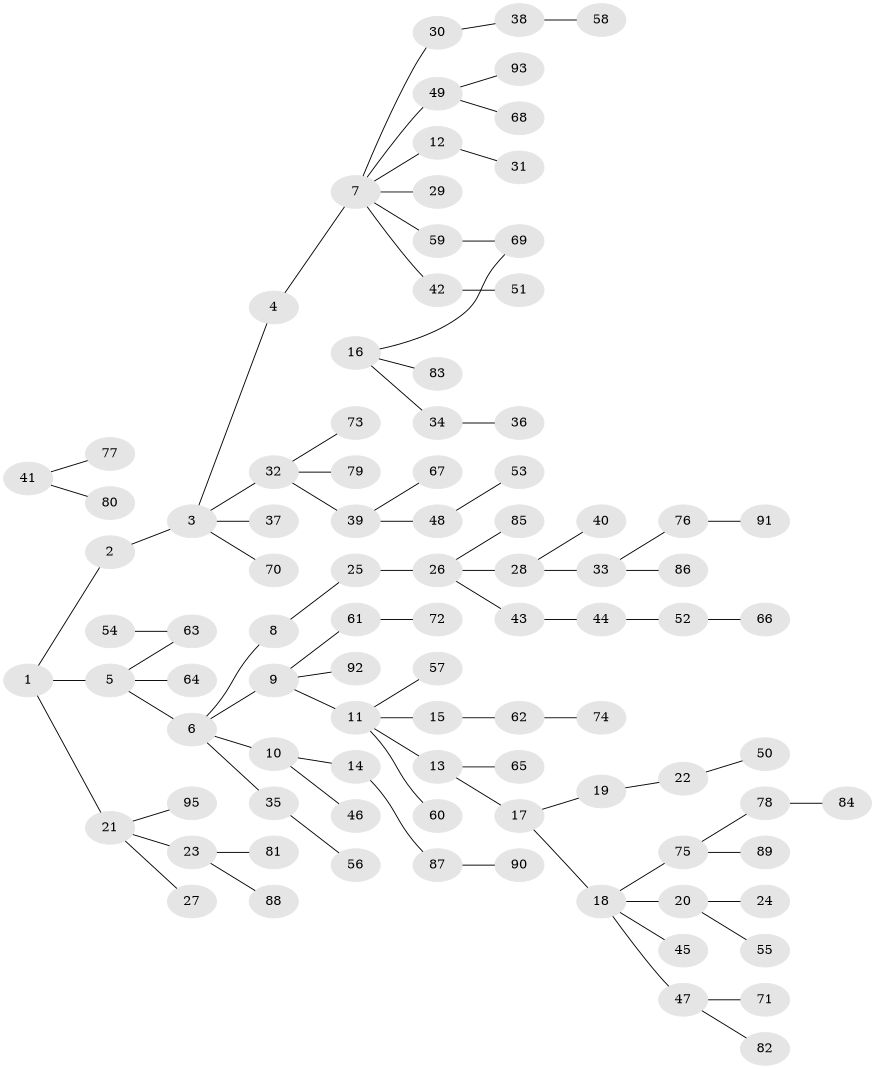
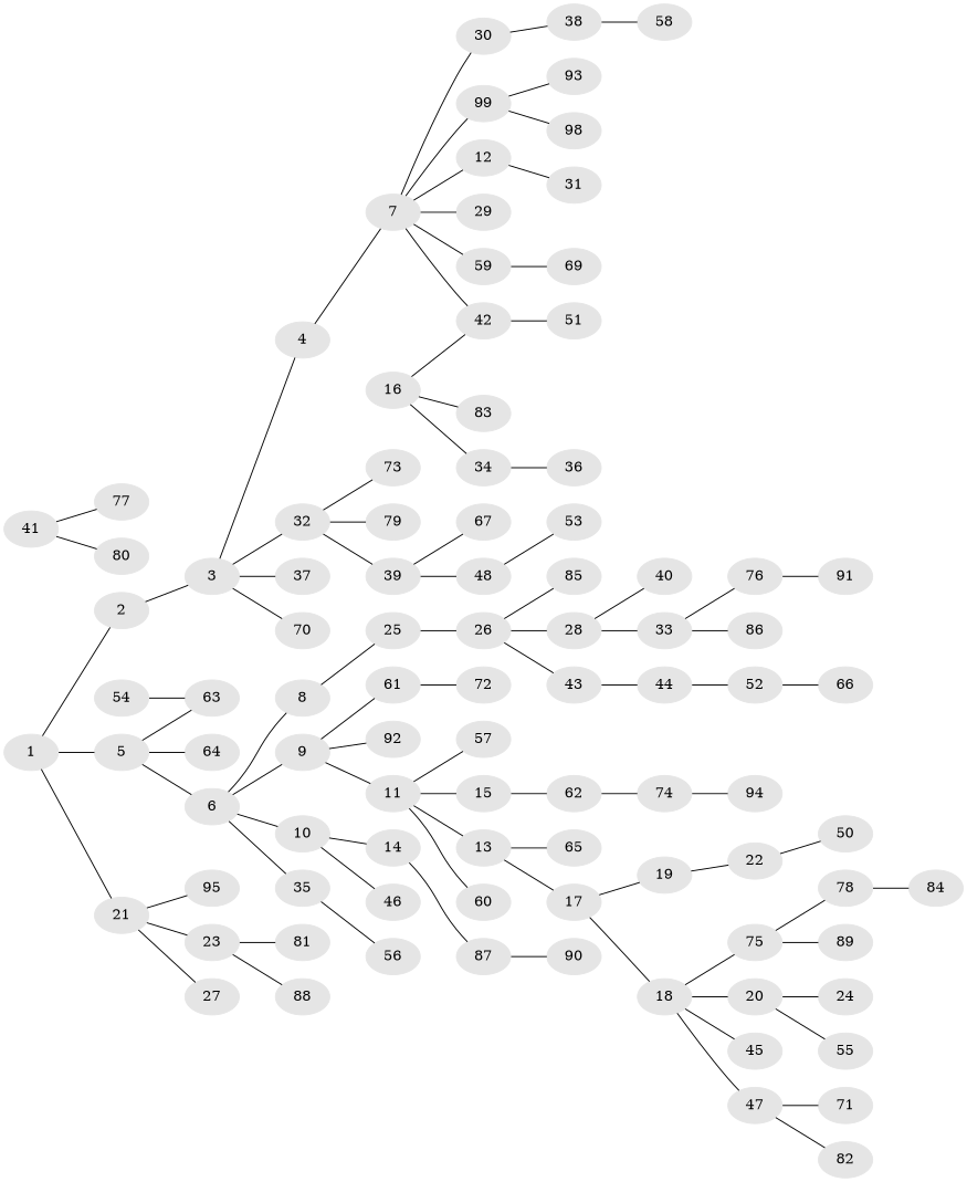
  graph {
    rankdir=LR
    node [color=gray90 style=filled]
    1
    2
    5
    21
    3
    6
    64
    63
    23
    27
    95
    4
    32
    37
    70
    7
    39
    73
    79
    12
    29
    30
-   49
+   49 [label=99]
    59
    42
    41
    77
    80
    8
    9
    10
    35
    54
    25
    11
    61
    92
    14
    46
    56
    31
    16
    34
    83
    38
-   68
+   68 [label=98]
    93
    69
    26
    13
    15
    57
    60
    72
    87
    17
    65
    62
    18
    19
    90
    74
    36
    51
    20
    45
    47
    75
    22
    24
    55
    71
    82
    78
    89
    50
    81
    88
    28
    43
    85
    33
    40
    44
    76
    86
    58
    48
    67
    91
    53
    52
    66
+   94
    84
    1 -- 2
    1 -- 5
    1 -- 21
    2 -- 3
    5 -- 6
    5 -- 64
    5 -- 63
    21 -- 23
    21 -- 27
    21 -- 95
    3 -- 4
    3 -- 32
    3 -- 37
    3 -- 70
    6 -- 8
    6 -- 9
    6 -- 10
    6 -- 35
    23 -- 81
    23 -- 88
    4 -- 7
    32 -- 39
    32 -- 73
    32 -- 79
    7 -- 12
    7 -- 29
    7 -- 30
    7 -- 49
    7 -- 59
    7 -- 42
    39 -- 48
    39 -- 67
    12 -- 31
    30 -- 38
    49 -- 68
    49 -- 93
    59 -- 69
    42 -- 51
    41 -- 77
    41 -- 80
    8 -- 25
    9 -- 11
    9 -- 61
    9 -- 92
    10 -- 14
    10 -- 46
    35 -- 56
    54 -- 63
    25 -- 26
    11 -- 13
    11 -- 15
    11 -- 57
    11 -- 60
    61 -- 72
    14 -- 87
-   16 -- 69
+   16 -- 42
    16 -- 34
    16 -- 83
    34 -- 36
    38 -- 58
    26 -- 28
    26 -- 43
    26 -- 85
    13 -- 17
    13 -- 65
    15 -- 62
    87 -- 90
    17 -- 18
    17 -- 19
    62 -- 74
    18 -- 20
    18 -- 45
    18 -- 47
    18 -- 75
    19 -- 22
+   74 -- 94
    20 -- 24
    20 -- 55
    47 -- 71
    47 -- 82
    75 -- 78
    75 -- 89
    22 -- 50
    78 -- 84
    28 -- 33
    28 -- 40
    43 -- 44
    33 -- 76
    33 -- 86
    44 -- 52
    76 -- 91
    48 -- 53
    52 -- 66
  }
